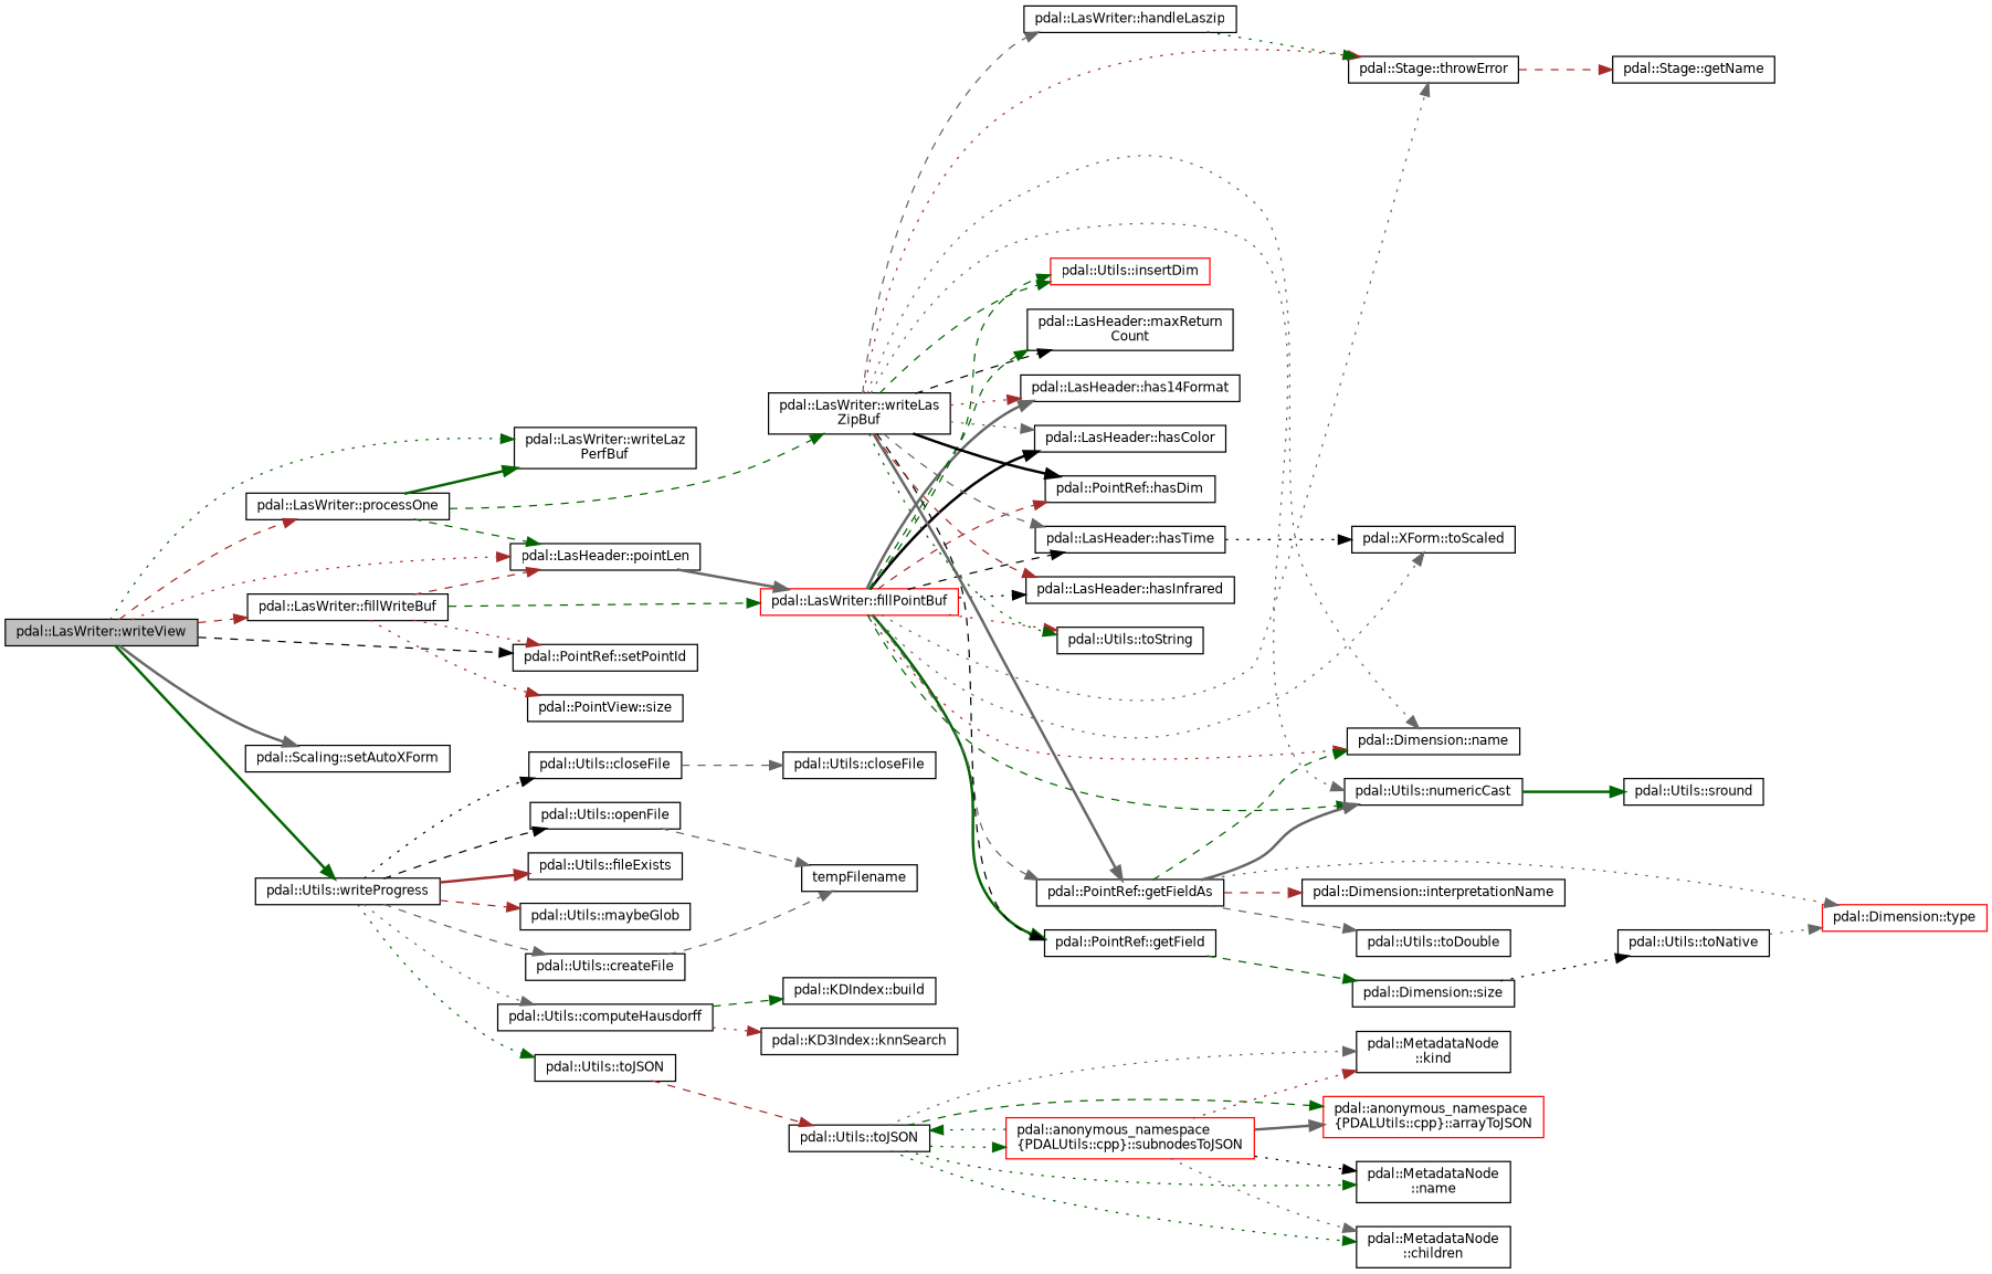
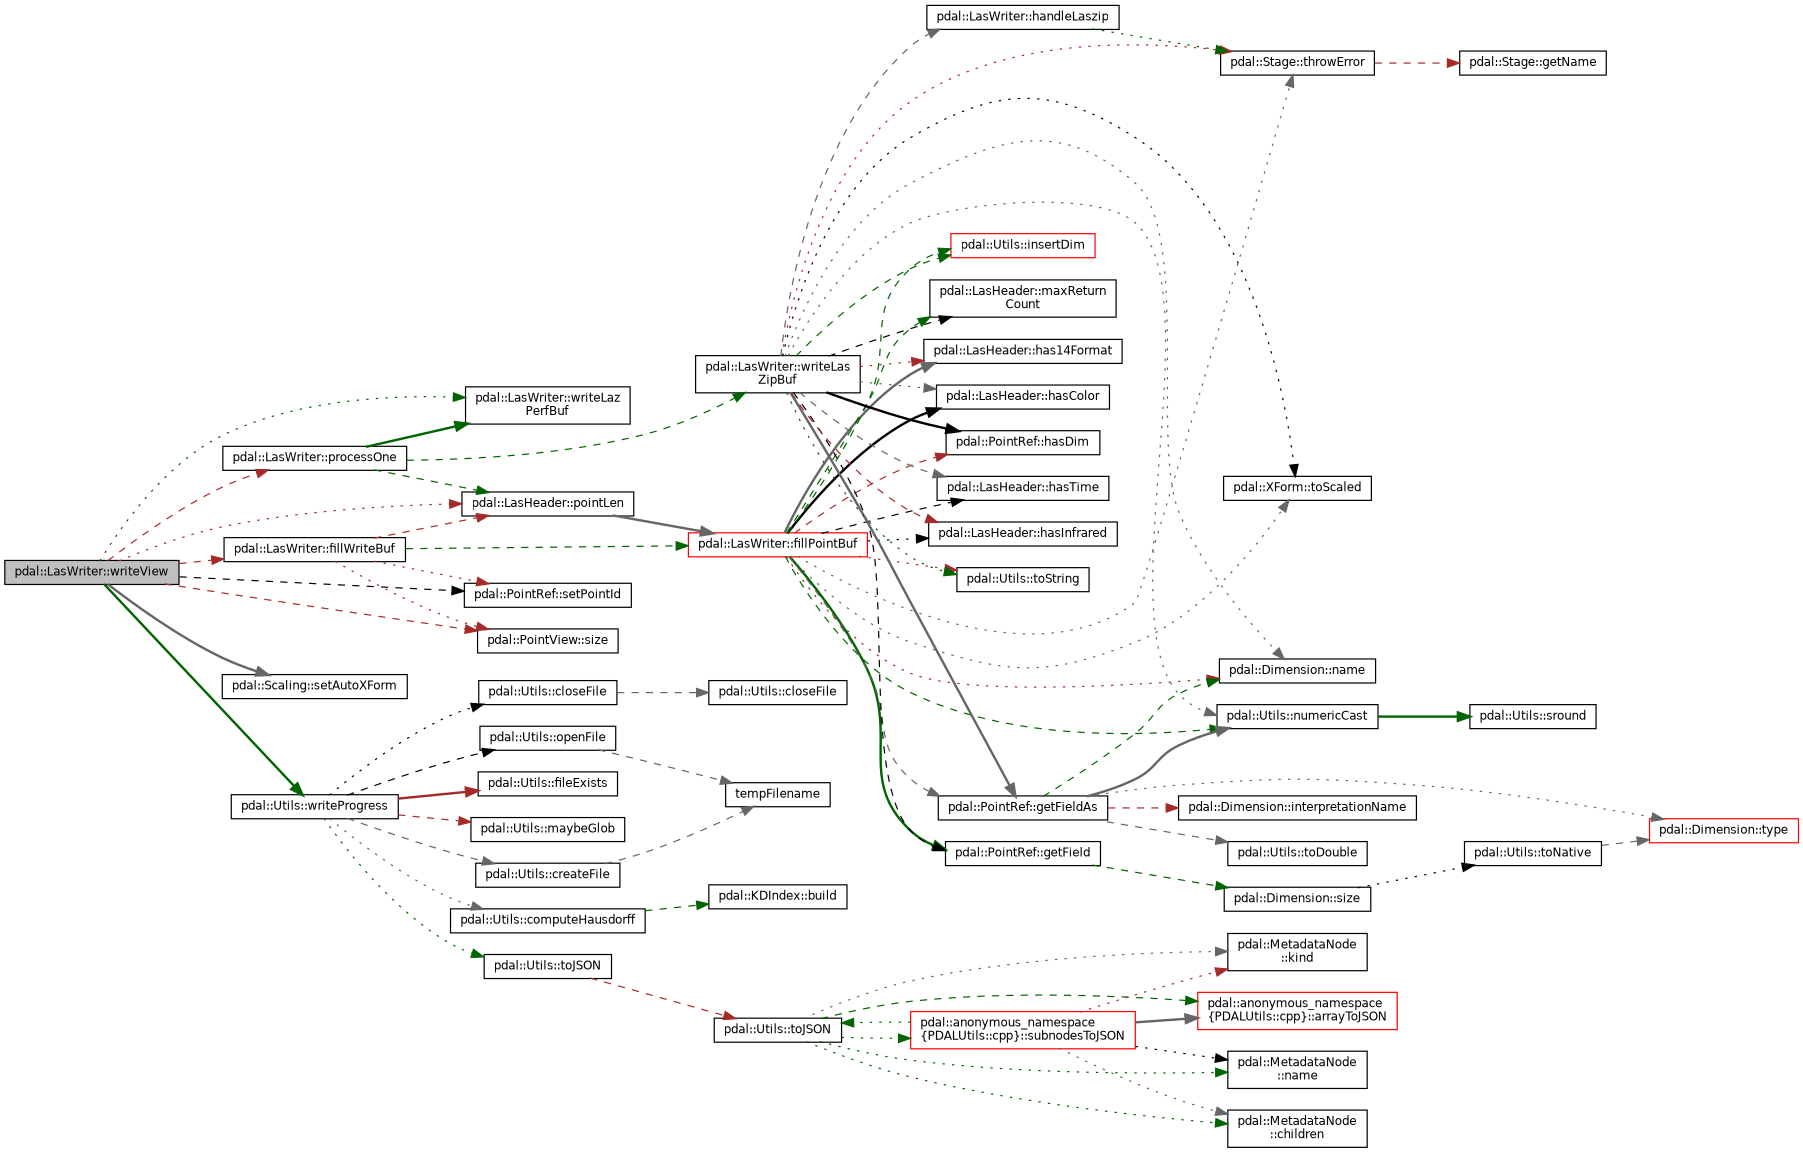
  digraph {
    rankdir=LR
    node [color=black fillcolor=white fontname=Helvetica fontsize=10 shape=record style=filled]
    edge [color=gray40 fontname=Helvetica fontsize=10 labelfontname=Helvetica labelfontsize=10 style=dashed]
    n1 [fillcolor=grey75 fontcolor=black height=0.2 label="pdal::LasWriter::writeView" width=0.4]
    n2 [height=0.2 label="pdal::LasWriter::fillWriteBuf" width=0.4]
    n3 [height=0.2 label="pdal::LasHeader::pointLen" width=0.4]
    n4 [height=0.2 label="pdal::PointRef::setPointId" width=0.4]
    n5 [height=0.2 label="pdal::PointView::size" width=0.4]
    n6 [height=0.2 label="pdal::LasWriter::processOne" width=0.4]
    n7 [height=0.2 label="pdal::LasWriter::writeLaz\lPerfBuf" width=0.4]
    n8 [height=0.2 label="pdal::Scaling::setAutoXForm" width=0.4]
    n9 [height=0.2 label="pdal::Utils::writeProgress" width=0.4]
    n10 [color=red height=0.2 label="pdal::LasWriter::fillPointBuf" width=0.4]
    n11 [height=0.2 label="pdal::LasWriter::writeLas\lZipBuf" width=0.4]
    n12 [height=0.2 label="pdal::Utils::toJSON" width=0.4]
    n13 [height=0.2 label="pdal::Utils::openFile" width=0.4]
    n14 [height=0.2 label="pdal::Utils::createFile" width=0.4]
    n15 [height=0.2 label="pdal::Utils::closeFile" width=0.4]
    n16 [height=0.2 label="pdal::Utils::fileExists" width=0.4]
    n17 [height=0.2 label="pdal::Utils::maybeGlob" width=0.4]
    n18 [height=0.2 label="pdal::Utils::computeHausdorff" width=0.4]
    n19 [height=0.2 label="pdal::PointRef::getField" width=0.4]
    n20 [height=0.2 label="pdal::PointRef::getFieldAs" width=0.4]
    n21 [height=0.2 label="pdal::Utils::numericCast" width=0.4]
    n22 [height=0.2 label="pdal::Dimension::name" width=0.4]
    n23 [height=0.2 label="pdal::LasHeader::has14Format" width=0.4]
    n24 [height=0.2 label="pdal::LasHeader::hasColor" width=0.4]
    n25 [height=0.2 label="pdal::PointRef::hasDim" width=0.4]
    n26 [height=0.2 label="pdal::LasHeader::hasInfrared" width=0.4]
    n27 [height=0.2 label="pdal::LasHeader::hasTime" width=0.4]
    n28 [color=red height=0.2 label="pdal::Utils::insertDim" width=0.4]
    n29 [height=0.2 label="pdal::LasHeader::maxReturn\lCount" width=0.4]
    n30 [height=0.2 label="pdal::Stage::throwError" width=0.4]
    n31 [height=0.2 label="pdal::XForm::toScaled" width=0.4]
    n32 [height=0.2 label="pdal::Utils::toString" width=0.4]
    n33 [height=0.2 label="pdal::Dimension::size" width=0.4]
    n34 [color=red height=0.2 label="pdal::Dimension::type" width=0.4]
    n35 [height=0.2 label="pdal::Dimension::interpretationName" width=0.4]
    n36 [height=0.2 label="pdal::Utils::toDouble" width=0.4]
    n37 [height=0.2 label="pdal::Utils::sround" width=0.4]
    n38 [height=0.2 label="pdal::Stage::getName" width=0.4]
    n39 [height=0.2 label="pdal::Utils::toNative" width=0.4]
    n40 [height=0.2 label="pdal::LasWriter::handleLaszip" width=0.4]
    n41 [height=0.2 label="pdal::Utils::toJSON" width=0.4]
    n42 [height=0.2 label=tempFilename width=0.4]
    n43 [height=0.2 label="pdal::Utils::closeFile" width=0.4]
    n44 [height=0.2 label="pdal::KDIndex::build" width=0.4]
-   n45 [height=0.2 label="pdal::KD3Index::knnSearch" width=0.4]
    n46 [height=0.2 label="pdal::MetadataNode\l::name" width=0.4]
    n47 [color=red height=0.2 label="pdal::anonymous_namespace\l\{PDALUtils::cpp\}::subnodesToJSON" width=0.4]
    n48 [height=0.2 label="pdal::MetadataNode\l::children" width=0.4]
    n49 [height=0.2 label="pdal::MetadataNode\l::kind" width=0.4]
    n50 [color=red height=0.2 label="pdal::anonymous_namespace\l\{PDALUtils::cpp\}::arrayToJSON" width=0.4]
    n1 -> n2 [color=brown]
    n1 -> n3 [color=brown style=dotted]
    n1 -> n4 [color=black]
+   n1 -> n5 [color=brown]
    n1 -> n6 [color=brown]
    n1 -> n7 [color=darkgreen style=dotted]
    n1 -> n8 [style=bold]
    n1 -> n9 [color=darkgreen style=bold]
    n2 -> n3 [color=brown]
    n2 -> n4 [color=brown style=dotted]
    n2 -> n5 [color=brown style=dotted]
    n2 -> n10 [color=darkgreen]
    n3 -> n10 [style=bold]
    n6 -> n3 [color=darkgreen]
    n6 -> n7 [color=darkgreen style=bold]
    n6 -> n11 [color=darkgreen]
    n9 -> n12 [color=darkgreen style=dotted]
    n9 -> n13 [color=black]
    n9 -> n14
    n9 -> n15 [color=black style=dotted]
    n9 -> n16 [color=brown style=bold]
    n9 -> n17 [color=brown]
    n9 -> n18 [style=dotted]
    n10 -> n19 [color=darkgreen style=bold]
    n10 -> n20
    n10 -> n21 [color=darkgreen]
    n10 -> n22 [color=brown style=dotted]
    n10 -> n23 [style=bold]
    n10 -> n24 [color=black style=bold]
    n10 -> n25 [color=brown]
    n10 -> n26 [color=black style=dotted]
    n10 -> n27 [color=black]
    n10 -> n28 [color=darkgreen]
    n10 -> n29 [color=darkgreen]
    n10 -> n30 [style=dotted]
    n10 -> n31 [style=dotted]
    n10 -> n32 [color=brown style=dotted]
    n11 -> n19 [color=black]
    n11 -> n20 [style=bold]
    n11 -> n21 [style=dotted]
    n11 -> n22 [style=dotted]
    n11 -> n23 [color=brown style=dotted]
    n11 -> n24 [style=dotted]
    n11 -> n25 [color=black style=bold]
    n11 -> n26 [color=brown]
    n11 -> n27
    n11 -> n28 [color=darkgreen]
    n11 -> n29 [color=black]
    n11 -> n30 [color=brown style=dotted]
-   n27 -> n31 [color=black style=dotted]
+   n11 -> n31 [color=black style=dotted]
    n11 -> n32 [color=darkgreen style=dotted]
    n11 -> n40
    n12 -> n41 [color=brown]
    n13 -> n42
    n14 -> n42
    n15 -> n43
    n18 -> n44 [color=darkgreen]
-   n18 -> n45 [color=brown style=dotted]
    n19 -> n33 [color=darkgreen]
    n20 -> n21 [style=bold]
    n20 -> n22 [color=darkgreen]
    n20 -> n34 [style=dotted]
    n20 -> n35 [color=brown]
    n20 -> n36
    n21 -> n37 [color=darkgreen style=bold]
    n30 -> n38 [color=brown]
    n33 -> n39 [color=black style=dotted]
-   n39 -> n34 [style=dotted]
+   n39 -> n34
    n40 -> n30 [color=darkgreen style=dotted]
    n41 -> n46 [color=darkgreen style=dotted]
    n41 -> n47 [color=darkgreen style=dotted]
    n41 -> n48 [color=darkgreen style=dotted]
    n41 -> n49 [style=dotted]
    n41 -> n50 [color=darkgreen]
    n47 -> n41 [color=darkgreen style=dotted]
    n47 -> n46 [color=black style=dotted]
    n47 -> n48 [style=dotted]
    n47 -> n49 [color=brown style=dotted]
    n47 -> n50 [style=bold]
  }
